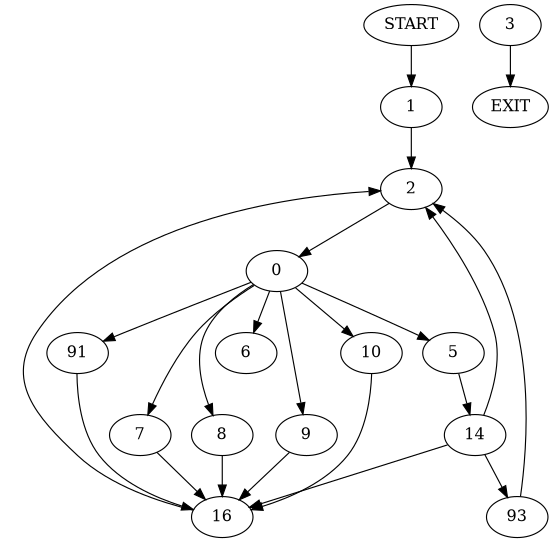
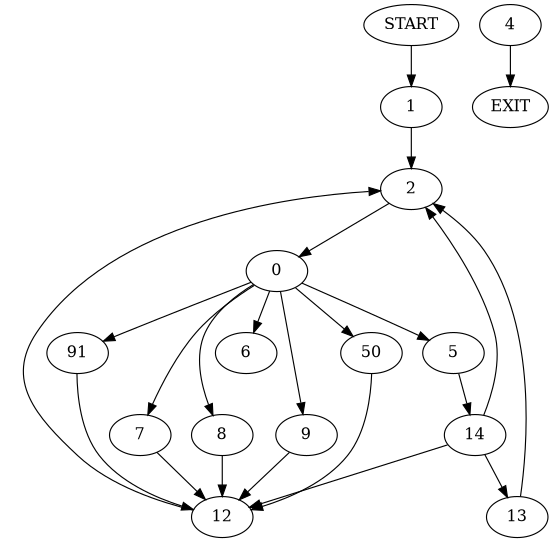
  digraph {
    n1 [label=START]
    1
    2
    n4 [label=EXIT]
    n5 [label=0]
-   3
+   3 [label=4]
    5
    6
    7
    8
    9
-   10
+   10 [label=50]
    n13 [label=91]
    14
-   12 [label=16]
-   13 [label=93]
+   12
+   13
    n1 -> 1
    1 -> 2
    2 -> n5
    n5 -> 5
    n5 -> 6
    n5 -> 7
    n5 -> 8
    n5 -> 9
    n5 -> 10
    n5 -> n13
    3 -> n4
    5 -> 14
    7 -> 12
    8 -> 12
    9 -> 12
    10 -> 12
    n13 -> 12
    14 -> 2
    14 -> 12
    14 -> 13
    12 -> 2
    13 -> 2
  }
